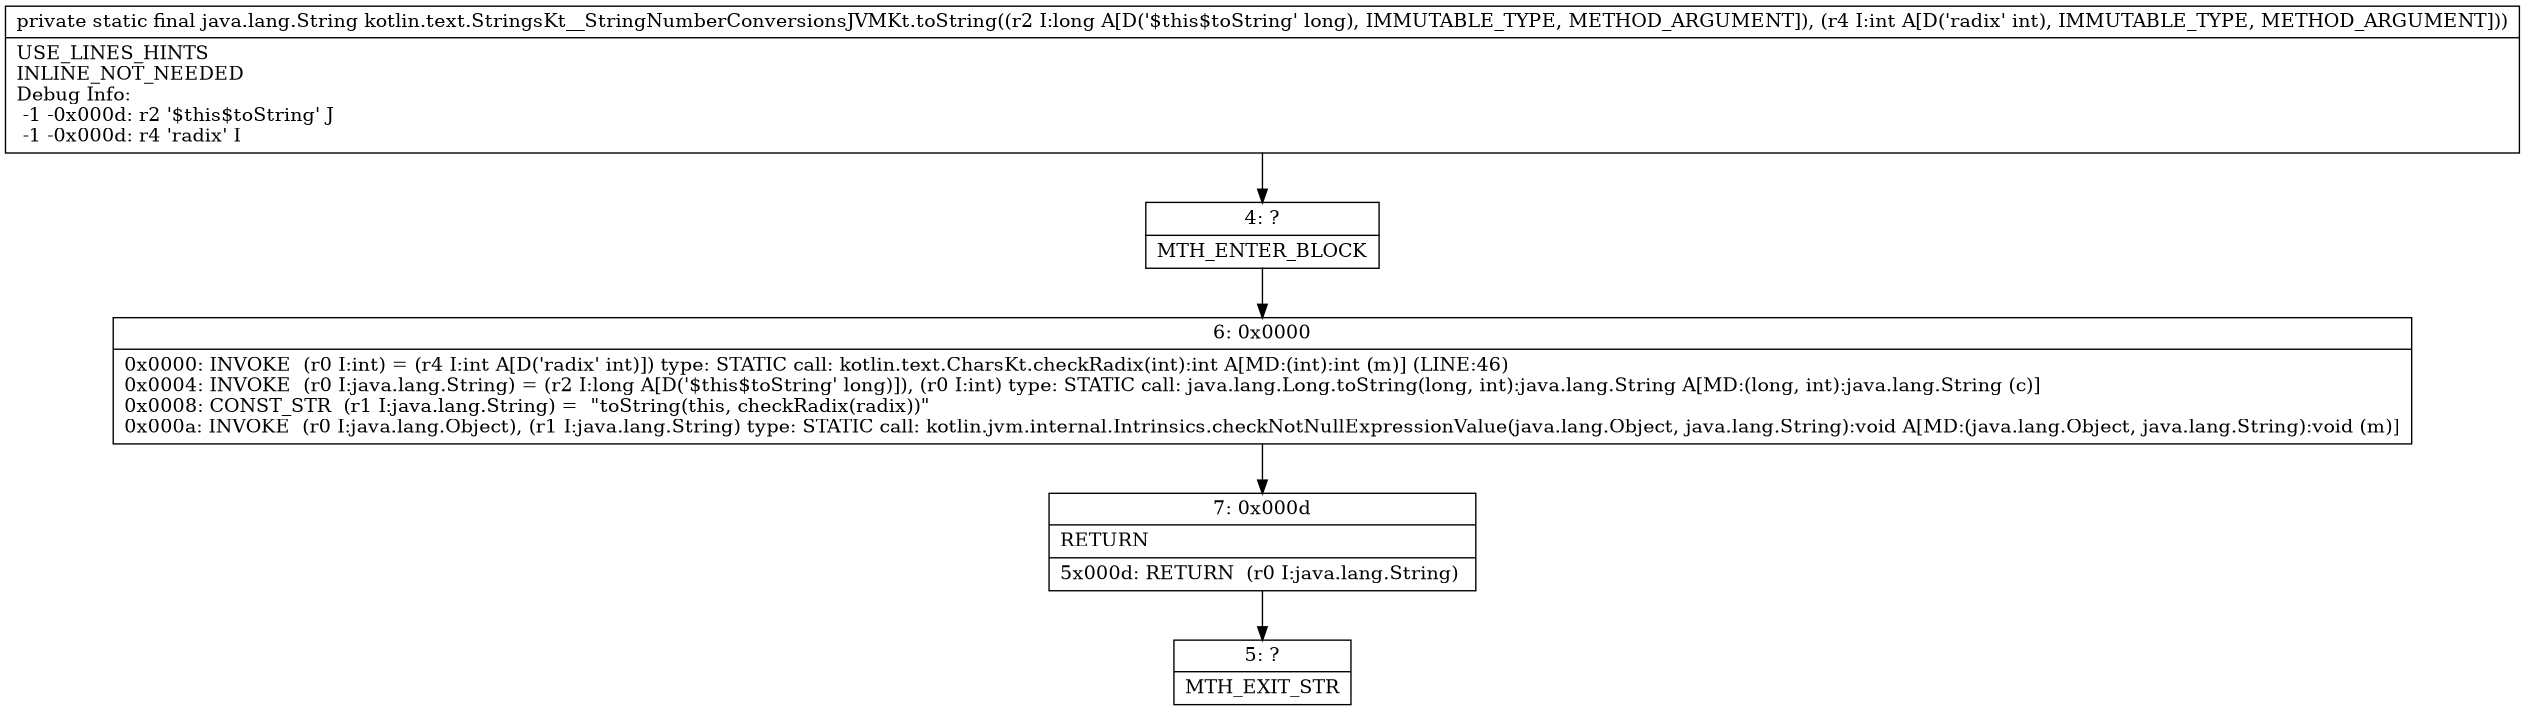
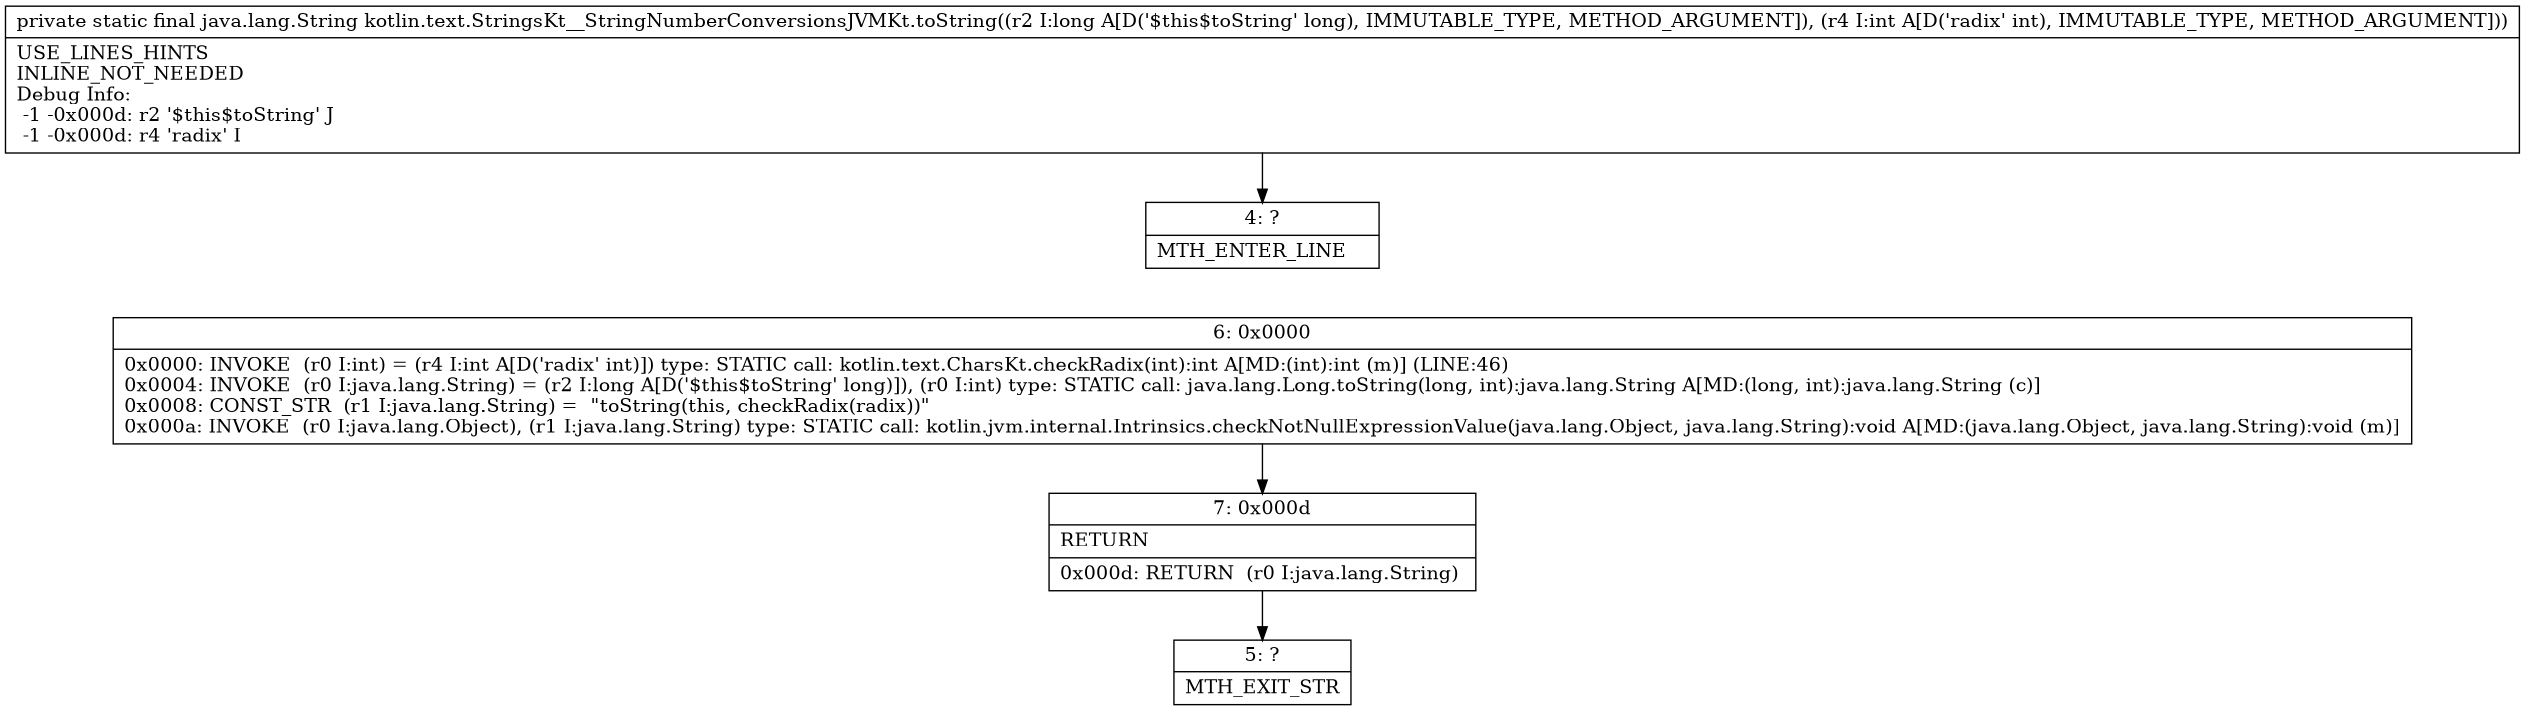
  digraph {
    node [shape=record]
-   n1 [label="{4\:\ ?|MTH_ENTER_BLOCK\l}"]
+   n1 [label="{4\:\ ?|MTH_ENTER_LINE\l}"]
    n2 [label="{6\:\ 0x0000|0x0000: INVOKE  (r0 I:int) = (r4 I:int A[D('radix' int)]) type: STATIC call: kotlin.text.CharsKt.checkRadix(int):int A[MD:(int):int (m)] (LINE:46)\l0x0004: INVOKE  (r0 I:java.lang.String) = (r2 I:long A[D('$this$toString' long)]), (r0 I:int) type: STATIC call: java.lang.Long.toString(long, int):java.lang.String A[MD:(long, int):java.lang.String (c)]\l0x0008: CONST_STR  (r1 I:java.lang.String) =  \"toString(this, checkRadix(radix))\" \l0x000a: INVOKE  (r0 I:java.lang.Object), (r1 I:java.lang.String) type: STATIC call: kotlin.jvm.internal.Intrinsics.checkNotNullExpressionValue(java.lang.Object, java.lang.String):void A[MD:(java.lang.Object, java.lang.String):void (m)]\l}"]
-   n3 [label="{7\:\ 0x000d|RETURN\l|5x000d: RETURN  (r0 I:java.lang.String) \l}"]
+   n3 [label="{7\:\ 0x000d|RETURN\l|0x000d: RETURN  (r0 I:java.lang.String) \l}"]
    n4 [label="{5\:\ ?|MTH_EXIT_STR\l}"]
    n5 [label="{private static final java.lang.String kotlin.text.StringsKt__StringNumberConversionsJVMKt.toString((r2 I:long A[D('$this$toString' long), IMMUTABLE_TYPE, METHOD_ARGUMENT]), (r4 I:int A[D('radix' int), IMMUTABLE_TYPE, METHOD_ARGUMENT]))  | USE_LINES_HINTS\lINLINE_NOT_NEEDED\lDebug Info:\l  \-1 \-0x000d: r2 '$this$toString' J\l  \-1 \-0x000d: r4 'radix' I\l}"]
-   n1 -> n2
    n2 -> n3
    n3 -> n4
    n5 -> n1
  }
